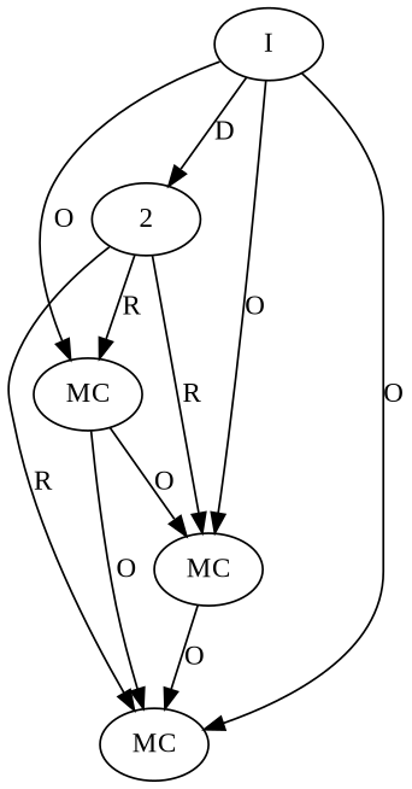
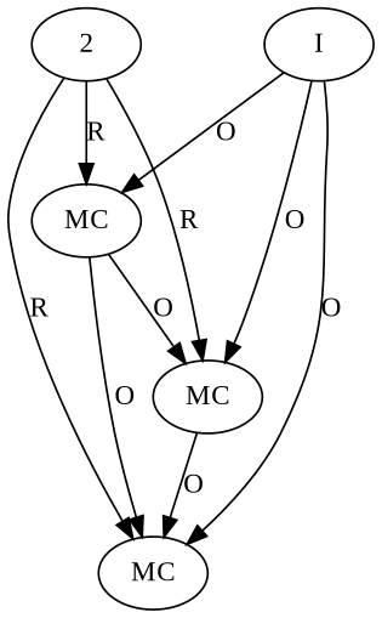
  digraph {
    fontname="Liberation Serif"
    node [fontname="Liberation Serif" t=Builder]
    edge [fontname="Liberation Serif"]
    n1 [l=799 label=MC s="setIncludeResource()" t=Domain]
    n2 [l=801 label=MC s="build()"]
    n3 [l=802 label=MC s="check()" t=Processor]
    2 [n=B]
    n5 [l=794 label=I]
    n1 -> n2 [label=O]
    n1 -> n3 [label=O]
    n2 -> n3 [label=O]
    2 -> n1 [label=R]
    2 -> n2 [label=R]
    2 -> n3 [label=R]
    n5 -> n1 [label=O]
    n5 -> n2 [label=O]
    n5 -> n3 [label=O]
-   n5 -> 2 [label=D]
  }
